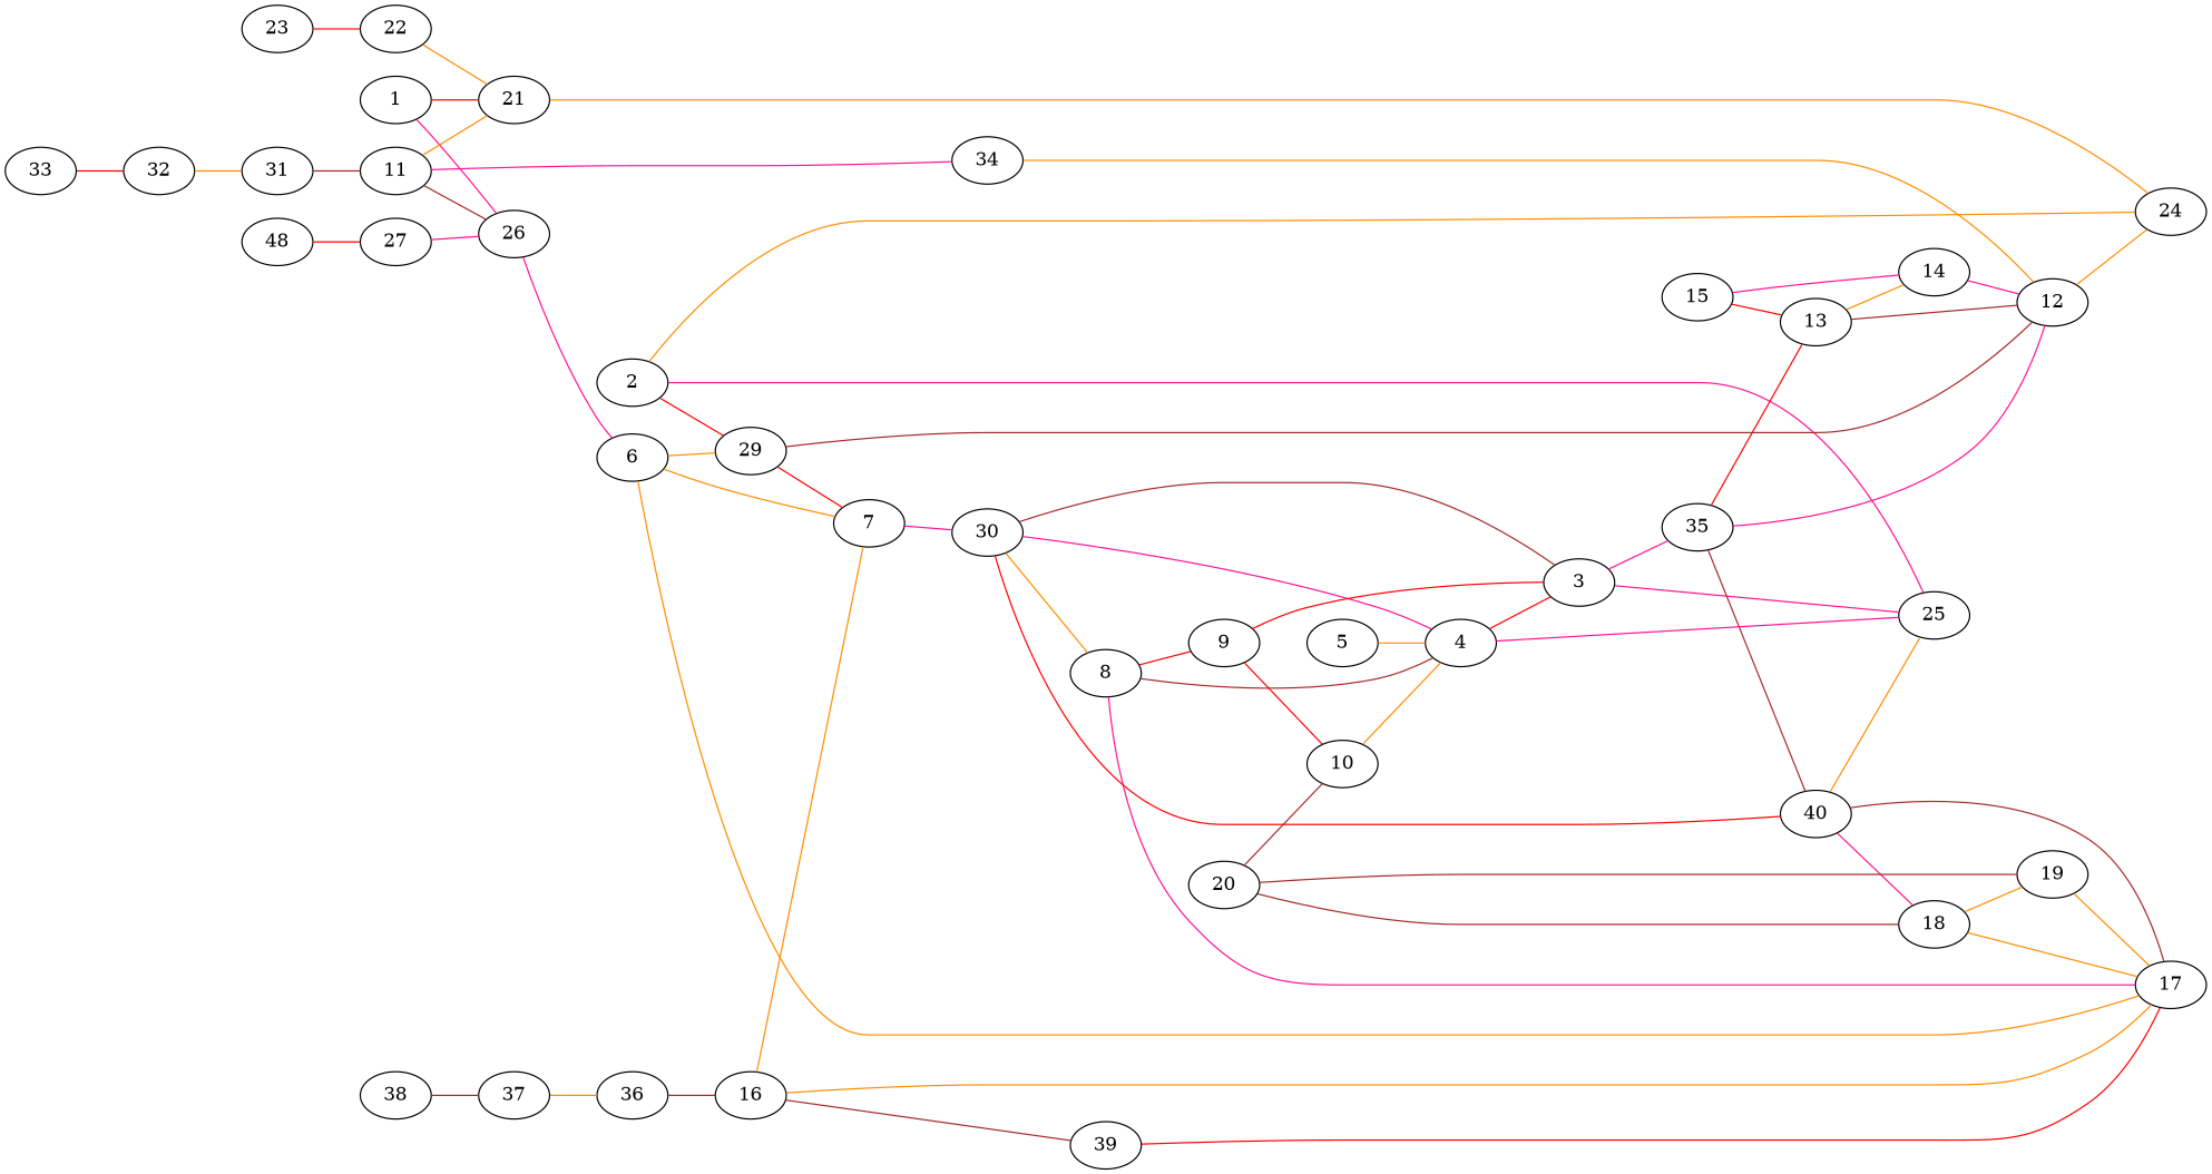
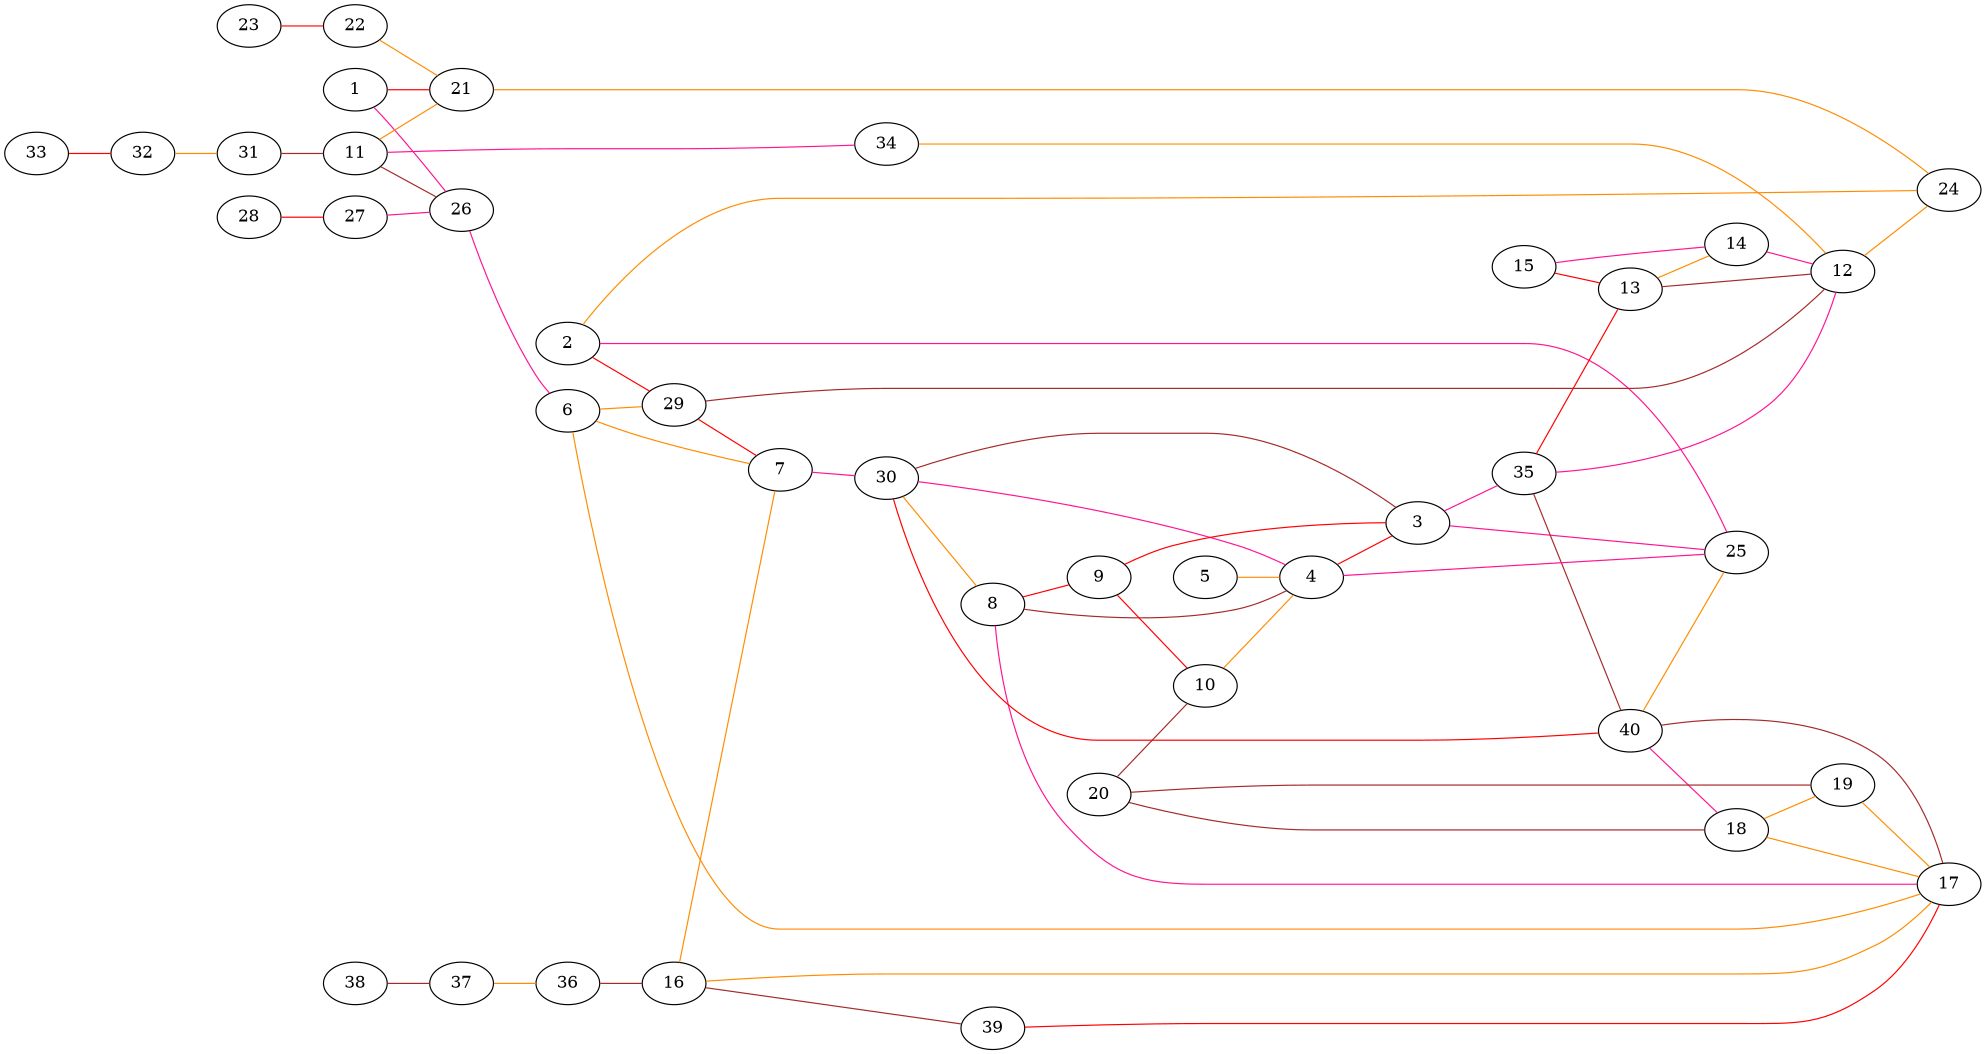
  graph {
    rankdir=LR
    node [aaLength=9 sequence=DLPSRLKLIYAGVTEIITQFQ type=0]
    edge [color=darkorange distance0=3.0 frequency=1 type0=4]
    1 [aaLength=21]
    21 [aaLength=12 sequence=QLSYLGSGCIRT type=1]
    26 [aaLength=12 sequence=QLSYLGSGCIRT type=1]
    24 [aaLength=6 sequence=YFAIEQ type=1]
    6 [aaLength=21]
    29 [aaLength=6 sequence=YFAIEQ type=1]
    7 [aaLength=18 sequence=SALKLGQARGVAIVAAVN]
    17 [aaLength=18 sequence=SALKLGQARGVAIVAAVN]
    2 [aaLength=18 sequence=SALKLGQARGVAIVAAVN]
    25 [aaLength=5 sequence=PVFEY type=1]
    30 [aaLength=5 sequence=PVFEY type=1]
    3 [sequence=ARQVKQTVV]
    35 [aaLength=5 sequence=PVFEY type=1]
    8 [sequence=ARQVKQTVV]
    13 [sequence=ARQVKQTVV]
    40 [aaLength=5 sequence=PVFEY type=1]
    4 [aaLength=13 sequence=EKSQVQHMVRTLL]
    9 [aaLength=13 sequence=EKSQVQHMVRTLL]
    12 [aaLength=18 sequence=SALKLGQARGVAIVAAVN]
    14 [aaLength=13 sequence=EKSQVQHMVRTLL]
    18 [sequence=ARQVKQTVV]
    5 [aaLength=14 sequence=AADALAIAITHCHV]
    10 [aaLength=14 sequence=AADALAIAITHCHV]
    19 [aaLength=13 sequence=EKSQVQHMVRTLL]
    11 [aaLength=21]
    34 [aaLength=6 sequence=YFAIEQ type=1]
    15 [aaLength=14 sequence=AADALAIAITHCHV]
    16 [aaLength=21]
    39 [aaLength=6 sequence=YFAIEQ type=1]
    20 [aaLength=14 sequence=AADALAIAITHCHV]
    22 [aaLength=11 sequence=RVTGYGVIRQV type=1]
    23 [sequence=AIILGIDPG type=1]
    27 [aaLength=11 sequence=RVTGYGVIRQV type=1]
-   28 [sequence=AIILGIDPG type=1 label=48]
+   28 [sequence=AIILGIDPG type=1]
    31 [aaLength=12 sequence=QLSYLGSGCIRT type=1]
    32 [aaLength=11 sequence=RVTGYGVIRQV type=1]
    33 [sequence=AIILGIDPG type=1]
    36 [aaLength=12 sequence=QLSYLGSGCIRT type=1]
    37 [aaLength=11 sequence=RVTGYGVIRQV type=1]
    38 [sequence=AIILGIDPG type=1]
    1 -- 21 [color=red distance0=17.92416 type0=2]
    1 -- 26 [color=deeppink distance0=17.92416 type0=3]
    21 -- 24 [distance0=26.0]
    26 -- 6 [color=deeppink]
    6 -- 29 [distance0=2.0]
    6 -- 7 [distance0=37.03567 type0=2]
    6 -- 17 [distance0=38.97339 type0=3]
    29 -- 7 [color=red distance0=8.0]
    7 -- 30 [color=deeppink]
    17 -- 8 [color=deeppink distance0=37.76393 type0=3]
    17 -- 40 [color=brown]
    17 -- 18 [distance0=33.73485 type0=2]
    2 -- 24 [distance0=17.56594 type0=2]
    2 -- 29 [color=red distance0=17.56594 type0=3]
    2 -- 25 [color=deeppink]
    30 -- 8 [distance0=1.0]
    3 -- 25 [color=deeppink distance0=8.904787 type0=1]
    3 -- 30 [color=brown distance0=8.904787 type0=2]
    3 -- 35 [color=deeppink distance0=8.904787 type0=3]
    35 -- 13 [color=red distance0=1.0]
    35 -- 40 [color=brown distance0=0.0 type0=3]
    8 -- 4 [color=brown distance0=29.99249 type0=3]
    8 -- 9 [color=red distance0=17.42638 distance1=5.0 frequency=2 type0=1 type1=4]
    13 -- 12 [color=brown distance0=33.82621 type0=2]
    13 -- 14 [distance0=17.87916 distance1=5.0 frequency=2 type0=1 type1=4]
    40 -- 25 [distance0=0.0 type0=1]
    40 -- 30 [color=red distance0=0.0 type0=2]
    40 -- 18 [color=deeppink distance0=1.0]
    4 -- 25 [color=deeppink distance0=24.52423 type0=2]
    4 -- 30 [color=deeppink distance0=24.52423 type0=3]
    4 -- 3 [color=red distance0=16.94725 type0=1]
    9 -- 3 [color=red distance0=28.80049 type0=3]
    9 -- 10 [color=red distance0=26.42521 distance1=9.0 frequency=2 type0=2 type1=4]
    12 -- 24 [distance0=25.47808 type0=2]
    12 -- 29 [color=brown distance0=25.47808 type0=3]
    12 -- 35 [color=deeppink]
    14 -- 12 [color=deeppink distance0=47.90992 type0=3]
    18 -- 19 [distance0=17.89377 distance1=5.0 frequency=2 type0=1 type1=4]
    5 -- 4 [distance0=26.107 type0=2]
    10 -- 4 [distance0=32.34447 type0=3]
    19 -- 17 [distance0=47.77922 type0=3]
    11 -- 21 [distance0=29.84951 type0=2]
    11 -- 26 [color=brown distance0=29.84951 type0=3]
    11 -- 34 [color=deeppink distance0=2.0]
    34 -- 12 [distance0=8.0]
    15 -- 13 [color=red distance0=36.81729 type0=2]
    15 -- 14 [color=deeppink distance0=24.66608 type0=1]
    16 -- 7 [distance0=40.41336 type0=3]
    16 -- 17 [distance0=38.95228 type0=2]
    16 -- 39 [color=brown distance0=2.0]
    39 -- 17 [color=red distance0=8.0]
    20 -- 18 [color=brown distance0=36.81255 type0=2]
    20 -- 10 [color=brown distance0=38.36309 type0=3]
    20 -- 19 [color=brown distance0=24.67087 type0=1]
    22 -- 21 [distance0=2.0]
    23 -- 22 [color=red distance0=1.0]
    27 -- 26 [color=deeppink distance0=2.0]
    28 -- 27 [color=red distance0=1.0]
    31 -- 11 [color=brown]
    32 -- 31 [distance0=2.0]
    33 -- 32 [color=red distance0=1.0]
    36 -- 16 [color=brown]
    37 -- 36 [distance0=2.0]
    38 -- 37 [color=brown distance0=1.0]
  }
